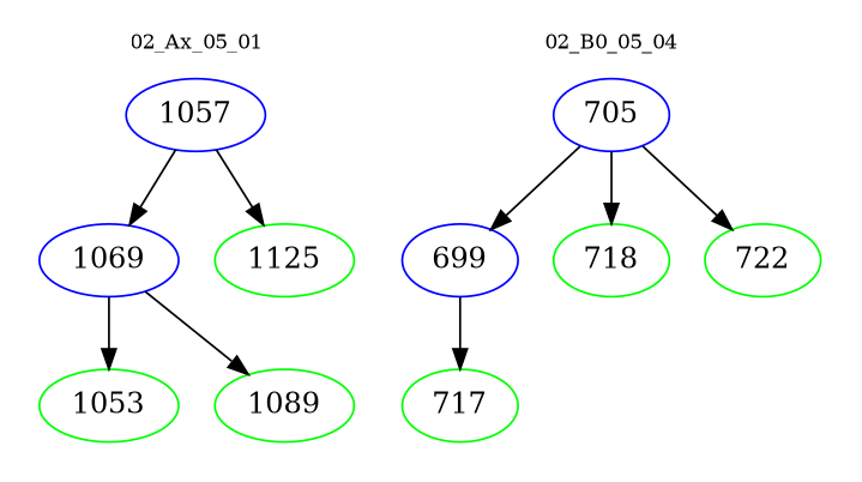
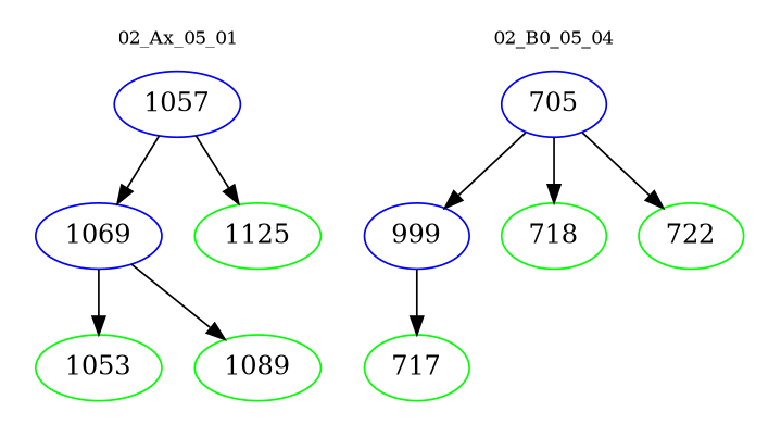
  digraph {
    node [color=green]
    edge [color=black]
    n1 [color=blue label=1057]
    n2 [color=blue label=1069]
    n3 [label=1125]
    n4 [label=1053]
    n5 [label=1089]
    n6 [color=blue label=705]
-   n7 [color=blue label=699]
+   n7 [color=blue label=999]
    n8 [label=718]
    n9 [label=722]
    n10 [label=717]
    subgraph cluster_1 {
      color=white
      fontsize=10
      label="02_Ax_05_01"
      n1
      n2
      n3
      n4
      n5
    }
    subgraph cluster_2 {
      color=white
      fontsize=10
      label="02_B0_05_04"
      n6
      n7
      n8
      n9
      n10
    }
    n1 -> n2
    n1 -> n3
    n2 -> n4
    n2 -> n5
    n6 -> n7
    n6 -> n8
    n6 -> n9
    n7 -> n10
  }
